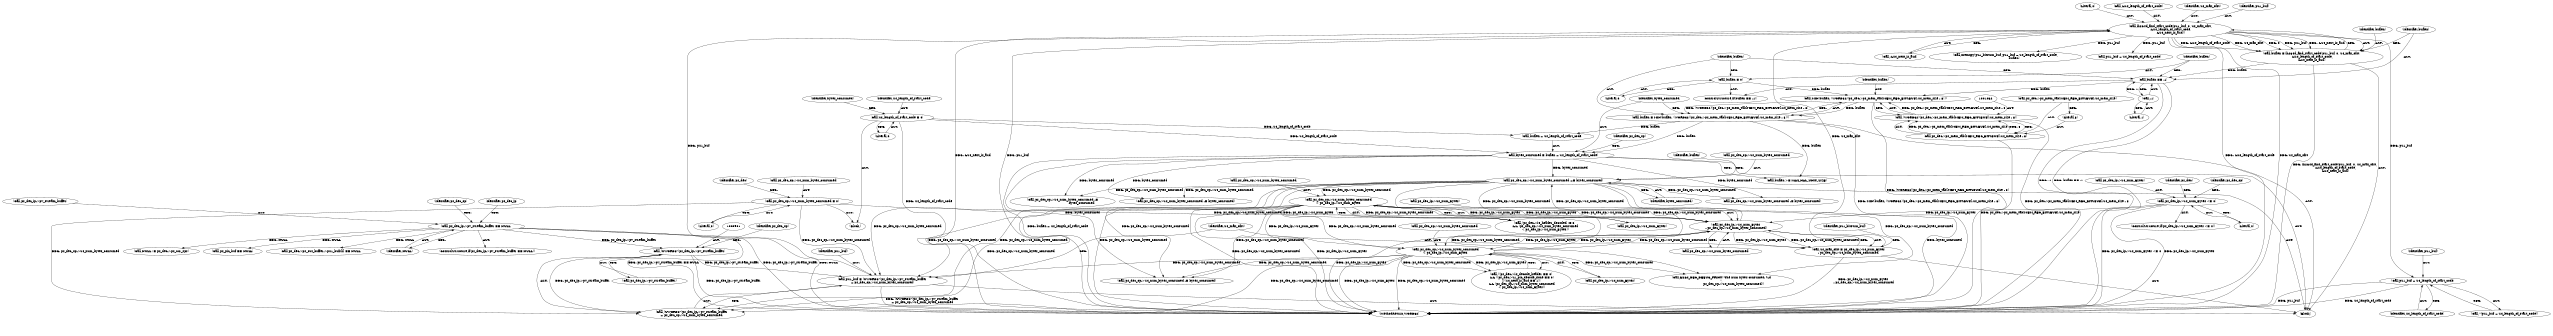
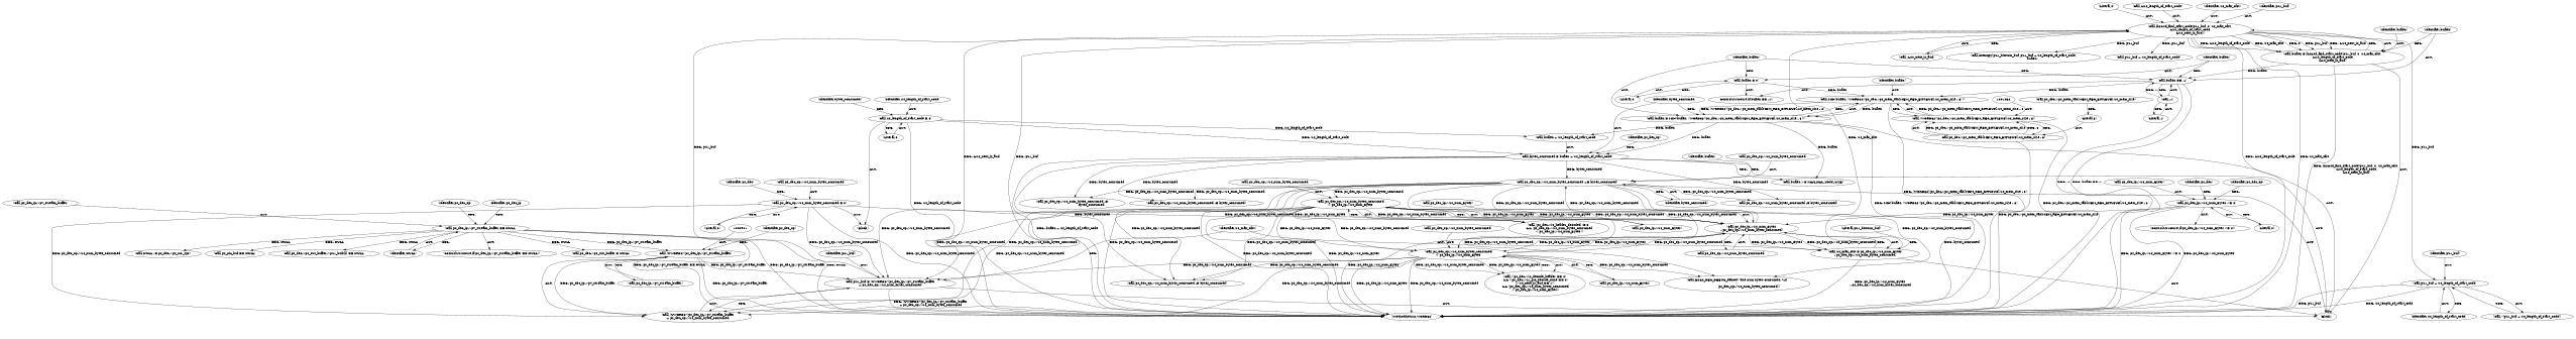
  digraph {
    n1 [label="(Call,pu1_buf + u4_length_of_start_code)"]
    n2 [label="(MethodReturn,WORD32)"]
    n3 [label="(Identifier,u4_length_of_start_code)"]
    n4 [label="(Call,*(pu1_buf + u4_length_of_start_code))"]
    n5 [label="(Call,ih264d_find_start_code(pu1_buf, 0, u4_max_ofst,\n &u4_length_of_start_code,\n &u4_next_is_aud))"]
    n6 [label="(Call,buflen = ih264d_find_start_code(pu1_buf, 0, u4_max_ofst,\n &u4_length_of_start_code,\n &u4_next_is_aud))"]
    n7 [label="(Call,&u4_next_is_aud)"]
    n8 [label="(Call,memcpy(pu1_bitstrm_buf, pu1_buf + u4_length_of_start_code,\n                   buflen))"]
    n9 [label="(Call,pu1_buf + u4_length_of_start_code)"]
    n10 [label="(Block,)"]
    n11 [label="(Call,buflen == -1)"]
    n12 [label="(Call,pu1_buf = (UWORD8*)ps_dec_ip->pv_stream_buffer\n + ps_dec_op->u4_num_bytes_consumed)"]
    n13 [label="(Call,(UWORD8*)ps_dec_ip->pv_stream_buffer\n + ps_dec_op->u4_num_bytes_consumed)"]
    n14 [label="(Call,(UWORD8*)ps_dec_ip->pv_stream_buffer)"]
    n15 [label="(Call,ps_dec_ip->pv_stream_buffer)"]
    n16 [label="(Call,ps_dec_ip->pv_stream_buffer == NULL)"]
    n17 [label="(Call,NULL != ps_dec->ps_cur_sps)"]
    n18 [label="(Call,ps_pic_buf == NULL)"]
    n19 [label="(Call,ps_dec->ps_out_buffer->pu1_bufs[i] == NULL)"]
    n20 [label="(Identifier,NULL)"]
    n21 [label="(ControlStructure,if(ps_dec_ip->pv_stream_buffer == NULL))"]
+   n22 [label="(Call,ps_dec->ps_out_buffer = NULL)"]
    n23 [label="(Call,ps_dec_op->u4_num_bytes_consumed\n < ps_dec_ip->u4_num_Bytes)"]
    n24 [label="(Call,ps_dec_ip->u4_num_Bytes\n - ps_dec_op->u4_num_bytes_consumed)"]
    n25 [label="(Call,ps_dec_op->u4_num_bytes_consumed\n < ps_dec_ip->u4_num_Bytes)"]
    n26 [label="(Call,ps_dec_ip->u4_num_Bytes)"]
    n27 [label="(Call,H264_DEC_DEBUG_PRINT(\"The num bytes consumed: %d\n\",\n                         ps_dec_op->u4_num_bytes_consumed))"]
    n28 [label="(Call,ps_dec_op->u4_num_bytes_consumed -= bytes_consumed)"]
    n29 [label="(Call,(ps_dec->i4_header_decoded != 3)\n && (ps_dec_op->u4_num_bytes_consumed\n < ps_dec_ip->u4_num_Bytes))"]
    n30 [label="(Call,ps_dec_op->u4_num_bytes_consumed += bytes_consumed)"]
    n31 [label="(Call,u4_max_ofst = ps_dec_ip->u4_num_Bytes\n - ps_dec_op->u4_num_bytes_consumed)"]
    n32 [label="(Call,ps_dec_op->u4_num_bytes_consumed)"]
    n33 [label="(Call,((ps_dec->i4_decode_header == 0)\n && ((ps_dec->u1_pic_decode_done == 0)\n || (u4_next_is_aud == 1)))\n && (ps_dec_op->u4_num_bytes_consumed\n < ps_dec_ip->u4_num_Bytes))"]
    n34 [label="(Call,ps_dec_ip->u4_num_Bytes)"]
    n35 [label="(Identifier,bytes_consumed)"]
    n36 [label="(Call,ps_dec_op->u4_num_bytes_consumed -= bytes_consumed)"]
    n37 [label="(Call,ps_dec_op->u4_num_bytes_consumed -=\n                                        bytes_consumed)"]
    n38 [label="(Call,ps_dec_op->u4_num_bytes_consumed -= bytes_consumed)"]
    n39 [label="(Call,bytes_consumed = buflen + u4_length_of_start_code)"]
    n40 [label="(Call,buflen >= MAX_NAL_UNIT_SIZE)"]
    n41 [label="(Call,buflen + u4_length_of_start_code)"]
    n42 [label="(Call,buflen = MIN(buflen, (WORD32)(ps_dec->ps_mem_tab[MEM_REC_BITSBUF].u4_mem_size - 8)))"]
    n43 [label="(Call,MIN(buflen, (WORD32)(ps_dec->ps_mem_tab[MEM_REC_BITSBUF].u4_mem_size - 8)))"]
    n44 [label="(Call,(WORD32)(ps_dec->ps_mem_tab[MEM_REC_BITSBUF].u4_mem_size - 8))"]
    n45 [label="(Call,ps_dec->ps_mem_tab[MEM_REC_BITSBUF].u4_mem_size - 8)"]
    n46 [label="(Call,-1)"]
    n47 [label="(ControlStructure,if(buflen == -1))"]
    n48 [label="(Literal,1)"]
    n49 [label="(Call,buflen = 0)"]
    n50 [label="(Literal,0)"]
    n51 [label="(Literal,8)"]
    n52 [label="(Call,u4_length_of_start_code = 0)"]
    n53 [label="(Block,)"]
    n54 [label="(Literal,0)"]
    n55 [label="(Call,ps_dec_ip->u4_num_Bytes <= 0)"]
    n56 [label="(Literal,0)"]
    n57 [label="(ControlStructure,if(ps_dec_ip->u4_num_Bytes <= 0))"]
    n58 [label="(Call,ps_dec_op->u4_num_bytes_consumed = 0)"]
    n59 [label="(Literal,0)"]
    n60 [label="(Identifier,ps_dec_op)"]
    n61 [label="(Identifier,pu1_buf)"]
    n62 [label="(Identifier,ps_dec_op)"]
    n63 [label="(Call,ps_dec_op->u4_num_bytes_consumed)"]
    n64 [label="(Identifier,buflen)"]
    n65 [label="(Call,ps_dec_ip->u4_num_Bytes)"]
    n66 [label="(Identifier,buflen)"]
    n67 [label="(Identifier,buflen)"]
    n68 [label="(Identifier,buflen)"]
    n69 [label="(Literal,0)"]
    n70 [label="(Identifier,bytes_consumed)"]
    n71 [label="(Call,&u4_length_of_start_code)"]
    n72 [label="(Identifier,u4_max_ofst)"]
    n73 [label="(Identifier,ps_dec_op)"]
    n74 [label="(Call,ps_dec_op->u4_num_bytes_consumed)"]
    n75 [label="(Identifier,u4_length_of_start_code)"]
    n76 [label="(Identifier,ps_dec)"]
    n77 [label="(Call,ps_dec_op->u4_num_bytes_consumed)"]
    n78 [label="(Identifier,ps_dec)"]
    n79 [label="(Identifier,ps_dec_ip)"]
    n80 [label="(Identifier,u4_max_ofst)"]
    n81 [label="(Identifier,pu1_buf)"]
    n82 [label="(Call,ps_dec_ip->pv_stream_buffer)"]
    n83 [label="(Call,ps_dec_ip->u4_num_Bytes)"]
    n84 [label="(Identifier,ps_dec_op)"]
    n85 [label="(Call,ps_dec_op->u4_num_bytes_consumed)"]
    n86 [label="(Call,ps_dec->ps_mem_tab[MEM_REC_BITSBUF].u4_mem_size)"]
-   n87 [label="(Identifier,pu1_bitstrm_buf)"]
+   n87 [label="(Literal,pu1_bitstrm_buf)"]
    n88 [label="(Identifier,buflen)"]
    n89 [label="(Identifier,bytes_consumed)"]
    n90 [label="(Identifier,pu1_buf)"]
    n91 [label="(Identifier,buflen)"]
    1000981
    1001032
    n1 -> n2 [label="DDG: u4_length_of_start_code"]
    n1 -> n2 [label="DDG: pu1_buf"]
    n1 -> n3 [label="CFG: "]
    n1 -> n4 [label="AST: "]
    n3 -> n1 [label="AST: "]
    n4 -> n1 [label="CFG: "]
    n5 -> n1 [label="DDG: pu1_buf"]
    n5 -> n2 [label="DDG: pu1_buf"]
    n5 -> n2 [label="DDG: &u4_length_of_start_code"]
    n5 -> n2 [label="DDG: u4_max_ofst"]
    n5 -> n2 [label="DDG: &u4_next_is_aud"]
    n5 -> n6 [label="AST: "]
    n5 -> n6 [label="DDG: &u4_length_of_start_code"]
    n5 -> n6 [label="DDG: u4_max_ofst"]
    n5 -> n6 [label="DDG: 0"]
    n5 -> n6 [label="DDG: pu1_buf"]
    n5 -> n6 [label="DDG: &u4_next_is_aud"]
    n5 -> n7 [label="CFG: "]
    n5 -> n8 [label="DDG: pu1_buf"]
    n5 -> n9 [label="DDG: pu1_buf"]
    n6 -> n2 [label="DDG: ih264d_find_start_code(pu1_buf, 0, u4_max_ofst,\n &u4_length_of_start_code,\n &u4_next_is_aud)"]
    n6 -> n5 [label="CFG: "]
    n6 -> n10 [label="AST: "]
    n6 -> n11 [label="DDG: buflen"]
    n7 -> n5 [label="AST: "]
    n11 -> n2 [label="DDG: buflen == -1"]
    n11 -> n2 [label="DDG: -1"]
    n11 -> n43 [label="DDG: buflen"]
    n11 -> n46 [label="CFG: "]
    n11 -> n47 [label="AST: "]
    n12 -> n2 [label="DDG: (UWORD8*)ps_dec_ip->pv_stream_buffer\n + ps_dec_op->u4_num_bytes_consumed"]
    n12 -> n5 [label="DDG: pu1_buf"]
    n12 -> n10 [label="AST: "]
    n12 -> n13 [label="CFG: "]
    n13 -> n12 [label="AST: "]
    n14 -> n2 [label="DDG: ps_dec_ip->pv_stream_buffer"]
    n14 -> n12 [label="DDG: ps_dec_ip->pv_stream_buffer"]
    n14 -> n13 [label="AST: "]
    n14 -> n13 [label="DDG: ps_dec_ip->pv_stream_buffer"]
    n14 -> n15 [label="CFG: "]
    n15 -> n14 [label="AST: "]
    n16 -> n2 [label="DDG: NULL"]
    n16 -> n2 [label="DDG: ps_dec_ip->pv_stream_buffer == NULL"]
    n16 -> n2 [label="DDG: ps_dec_ip->pv_stream_buffer"]
    n16 -> n14 [label="DDG: ps_dec_ip->pv_stream_buffer"]
    n16 -> n17 [label="DDG: NULL"]
    n16 -> n18 [label="DDG: NULL"]
    n16 -> n19 [label="DDG: NULL"]
    n16 -> n20 [label="CFG: "]
    n16 -> n21 [label="AST: "]
+   n16 -> n22 [label="DDG: NULL"]
    n20 -> n16 [label="AST: "]
    n23 -> n2 [label="DDG: ps_dec_op->u4_num_bytes_consumed"]
    n23 -> n2 [label="DDG: ps_dec_ip->u4_num_Bytes"]
    n23 -> n12 [label="DDG: ps_dec_op->u4_num_bytes_consumed"]
    n23 -> n13 [label="DDG: ps_dec_op->u4_num_bytes_consumed"]
    n23 -> n24 [label="DDG: ps_dec_ip->u4_num_Bytes"]
    n23 -> n24 [label="DDG: ps_dec_op->u4_num_bytes_consumed"]
    n23 -> n25 [label="DDG: ps_dec_op->u4_num_bytes_consumed"]
    n23 -> n25 [label="DDG: ps_dec_ip->u4_num_Bytes"]
    n23 -> n26 [label="CFG: "]
    n23 -> n27 [label="DDG: ps_dec_op->u4_num_bytes_consumed"]
    n23 -> n28 [label="DDG: ps_dec_op->u4_num_bytes_consumed"]
    n23 -> n29 [label="AST: "]
    n23 -> n29 [label="DDG: ps_dec_op->u4_num_bytes_consumed"]
    n23 -> n29 [label="DDG: ps_dec_ip->u4_num_Bytes"]
    n24 -> n2 [label="DDG: ps_dec_ip->u4_num_Bytes"]
    n24 -> n23 [label="DDG: ps_dec_ip->u4_num_Bytes"]
    n24 -> n25 [label="DDG: ps_dec_ip->u4_num_Bytes"]
    n24 -> n30 [label="DDG: ps_dec_op->u4_num_bytes_consumed"]
    n24 -> n31 [label="AST: "]
    n24 -> n31 [label="DDG: ps_dec_ip->u4_num_Bytes"]
    n24 -> n31 [label="DDG: ps_dec_op->u4_num_bytes_consumed"]
    n24 -> n32 [label="CFG: "]
    n25 -> n2 [label="DDG: ps_dec_ip->u4_num_Bytes"]
    n25 -> n2 [label="DDG: ps_dec_op->u4_num_bytes_consumed"]
    n25 -> n12 [label="DDG: ps_dec_op->u4_num_bytes_consumed"]
    n25 -> n13 [label="DDG: ps_dec_op->u4_num_bytes_consumed"]
    n25 -> n24 [label="DDG: ps_dec_ip->u4_num_Bytes"]
    n25 -> n24 [label="DDG: ps_dec_op->u4_num_bytes_consumed"]
    n25 -> n27 [label="DDG: ps_dec_op->u4_num_bytes_consumed"]
    n25 -> n28 [label="DDG: ps_dec_op->u4_num_bytes_consumed"]
    n25 -> n33 [label="AST: "]
    n25 -> n33 [label="DDG: ps_dec_op->u4_num_bytes_consumed"]
    n25 -> n33 [label="DDG: ps_dec_ip->u4_num_Bytes"]
    n25 -> n34 [label="CFG: "]
    n26 -> n23 [label="AST: "]
    n29 -> n23 [label="CFG: "]
    n30 -> n2 [label="DDG: bytes_consumed"]
    n30 -> n2 [label="DDG: ps_dec_op->u4_num_bytes_consumed"]
    n30 -> n10 [label="AST: "]
    n30 -> n12 [label="DDG: ps_dec_op->u4_num_bytes_consumed"]
    n30 -> n13 [label="DDG: ps_dec_op->u4_num_bytes_consumed"]
    n30 -> n23 [label="DDG: ps_dec_op->u4_num_bytes_consumed"]
    n30 -> n24 [label="DDG: ps_dec_op->u4_num_bytes_consumed"]
    n30 -> n25 [label="DDG: ps_dec_op->u4_num_bytes_consumed"]
    n30 -> n27 [label="DDG: ps_dec_op->u4_num_bytes_consumed"]
    n30 -> n28 [label="DDG: ps_dec_op->u4_num_bytes_consumed"]
    n30 -> n35 [label="CFG: "]
    n30 -> n36 [label="DDG: ps_dec_op->u4_num_bytes_consumed"]
    n30 -> n37 [label="DDG: ps_dec_op->u4_num_bytes_consumed"]
    n30 -> n38 [label="DDG: ps_dec_op->u4_num_bytes_consumed"]
    n31 -> n2 [label="DDG: ps_dec_ip->u4_num_Bytes\n - ps_dec_op->u4_num_bytes_consumed"]
    n31 -> n5 [label="DDG: u4_max_ofst"]
    n31 -> n10 [label="AST: "]
    n31 -> n24 [label="CFG: "]
    n32 -> n24 [label="AST: "]
    n33 -> n25 [label="CFG: "]
    n34 -> n25 [label="AST: "]
    n35 -> n30 [label="AST: "]
    n39 -> n2 [label="DDG: buflen + u4_length_of_start_code"]
    n39 -> n10 [label="AST: "]
    n39 -> n28 [label="DDG: bytes_consumed"]
    n39 -> n30 [label="DDG: bytes_consumed"]
    n39 -> n36 [label="DDG: bytes_consumed"]
    n39 -> n37 [label="DDG: bytes_consumed"]
    n39 -> n38 [label="DDG: bytes_consumed"]
    n39 -> n40 [label="CFG: "]
    n41 -> n39 [label="AST: "]
    n42 -> n2 [label="DDG: MIN(buflen, (WORD32)(ps_dec->ps_mem_tab[MEM_REC_BITSBUF].u4_mem_size - 8))"]
    n42 -> n10 [label="AST: "]
    n42 -> n39 [label="DDG: buflen"]
    n42 -> n40 [label="DDG: buflen"]
    n42 -> n41 [label="DDG: buflen"]
    n42 -> n43 [label="CFG: "]
    n43 -> n2 [label="DDG: (WORD32)(ps_dec->ps_mem_tab[MEM_REC_BITSBUF].u4_mem_size - 8)"]
    n43 -> n42 [label="AST: "]
    n43 -> n42 [label="DDG: buflen"]
    n43 -> n42 [label="DDG: (WORD32)(ps_dec->ps_mem_tab[MEM_REC_BITSBUF].u4_mem_size - 8)"]
    n43 -> n44 [label="CFG: "]
    n44 -> n2 [label="DDG: ps_dec->ps_mem_tab[MEM_REC_BITSBUF].u4_mem_size - 8"]
    n44 -> n43 [label="AST: "]
    n44 -> n43 [label="DDG: ps_dec->ps_mem_tab[MEM_REC_BITSBUF].u4_mem_size - 8"]
    n44 -> n45 [label="CFG: "]
    n45 -> n2 [label="DDG: ps_dec->ps_mem_tab[MEM_REC_BITSBUF].u4_mem_size"]
    n45 -> n44 [label="AST: "]
    n45 -> n44 [label="DDG: ps_dec->ps_mem_tab[MEM_REC_BITSBUF].u4_mem_size"]
    n45 -> n44 [label="DDG: 8"]
    n46 -> n11 [label="AST: "]
    n46 -> n11 [label="DDG: 1"]
    n46 -> n48 [label="CFG: "]
    n48 -> n46 [label="AST: "]
    n49 -> n43 [label="DDG: buflen"]
    n49 -> n47 [label="AST: "]
    n49 -> n50 [label="CFG: "]
    n50 -> n49 [label="AST: "]
    n51 -> n45 [label="AST: "]
    n52 -> n2 [label="DDG: u4_length_of_start_code"]
    n52 -> n39 [label="DDG: u4_length_of_start_code"]
    n52 -> n41 [label="DDG: u4_length_of_start_code"]
    n52 -> n53 [label="AST: "]
    n52 -> n54 [label="CFG: "]
    n54 -> n52 [label="AST: "]
    n55 -> n2 [label="DDG: ps_dec_ip->u4_num_Bytes <= 0"]
    n55 -> n2 [label="DDG: ps_dec_ip->u4_num_Bytes"]
    n55 -> n24 [label="DDG: ps_dec_ip->u4_num_Bytes"]
    n55 -> n56 [label="CFG: "]
    n55 -> n57 [label="AST: "]
    n56 -> n55 [label="AST: "]
+   n58 -> n2 [label="DDG: ps_dec_op->u4_num_bytes_consumed"]
    n58 -> n12 [label="DDG: ps_dec_op->u4_num_bytes_consumed"]
    n58 -> n13 [label="DDG: ps_dec_op->u4_num_bytes_consumed"]
    n58 -> n24 [label="DDG: ps_dec_op->u4_num_bytes_consumed"]
    n58 -> n53 [label="AST: "]
    n58 -> n59 [label="CFG: "]
    n59 -> n58 [label="AST: "]
    n60 -> n14 [label="CFG: "]
    n61 -> n12 [label="AST: "]
    n62 -> n16 [label="CFG: "]
    n63 -> n25 [label="AST: "]
    n64 -> n11 [label="CFG: "]
    n64 -> n49 [label="AST: "]
    n65 -> n55 [label="AST: "]
    n66 -> n30 [label="CFG: "]
    n67 -> n43 [label="AST: "]
    n68 -> n6 [label="AST: "]
    n69 -> n5 [label="AST: "]
    n70 -> n39 [label="AST: "]
    n70 -> n42 [label="CFG: "]
    n71 -> n5 [label="AST: "]
    n72 -> n5 [label="AST: "]
    n73 -> n39 [label="CFG: "]
    n74 -> n30 [label="AST: "]
    n75 -> n52 [label="AST: "]
    n76 -> n55 [label="CFG: "]
    n77 -> n23 [label="AST: "]
    n78 -> n58 [label="CFG: "]
    n79 -> n16 [label="CFG: "]
    n80 -> n12 [label="CFG: "]
    n80 -> n31 [label="AST: "]
    n81 -> n5 [label="AST: "]
    n82 -> n16 [label="AST: "]
    n83 -> n24 [label="AST: "]
    n84 -> n55 [label="CFG: "]
    n85 -> n58 [label="AST: "]
-   n86 -> n45 [label="AST: "]
    n86 -> n51 [label="CFG: "]
    n87 -> n31 [label="CFG: "]
    n88 -> n11 [label="CFG: "]
    n88 -> n42 [label="AST: "]
    n88 -> n49 [label="CFG: "]
    n89 -> n52 [label="CFG: "]
    n90 -> n1 [label="AST: "]
    n91 -> n6 [label="CFG: "]
    n91 -> n11 [label="AST: "]
    1000981 -> n14 [label="AST: "]
    1001032 -> n44 [label="AST: "]
  }
